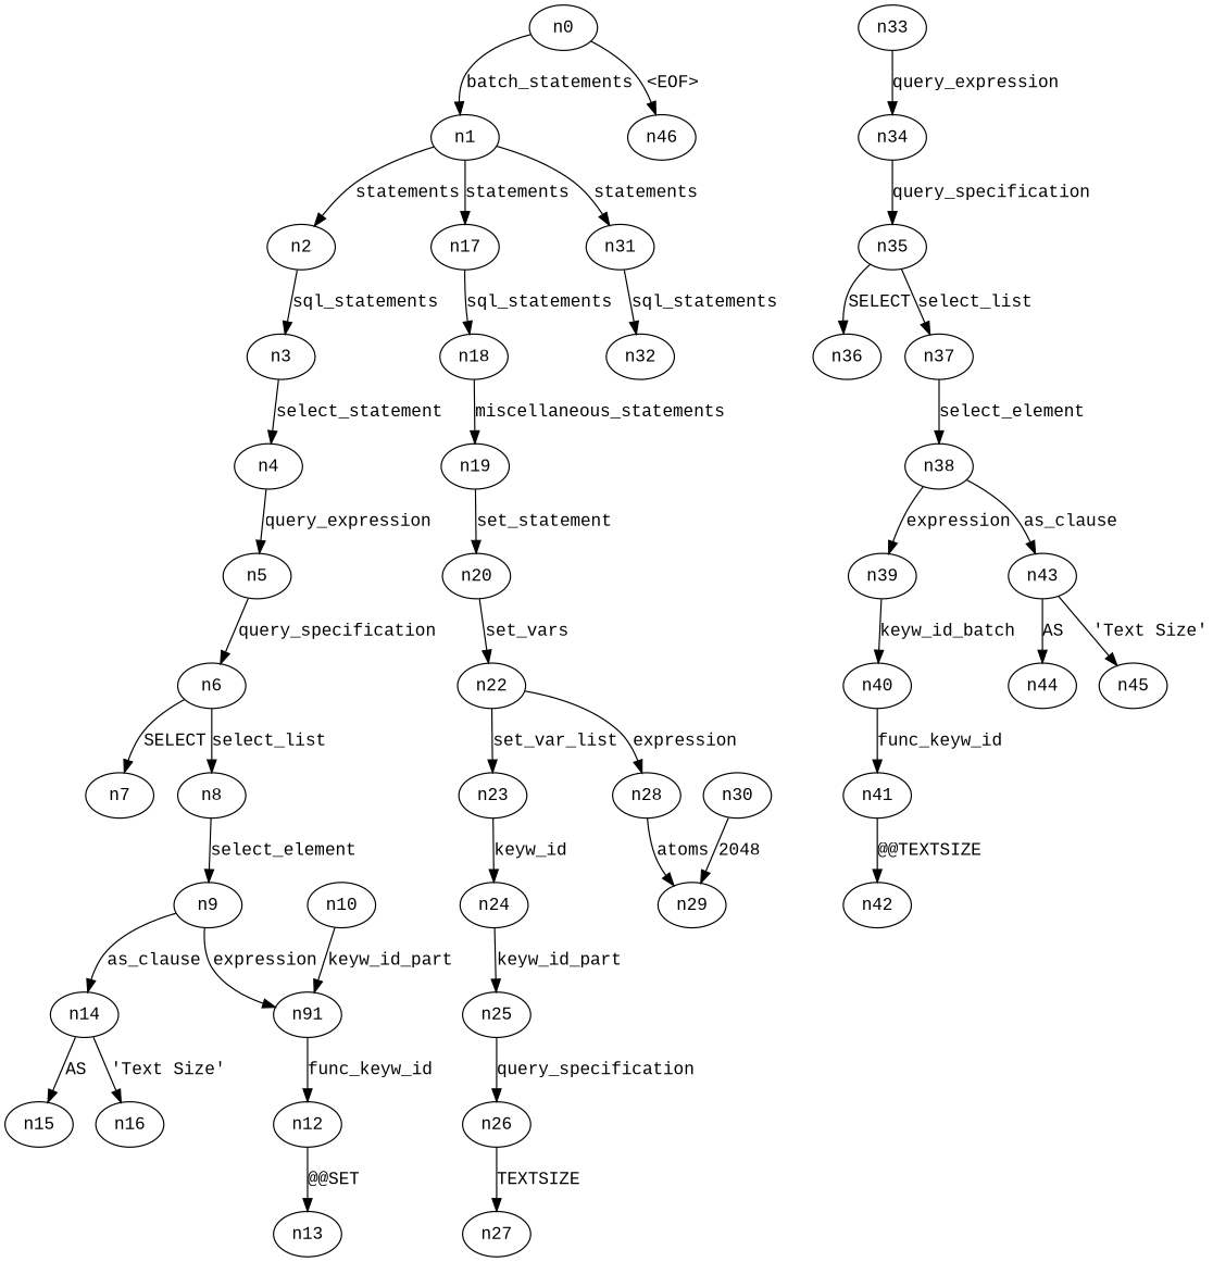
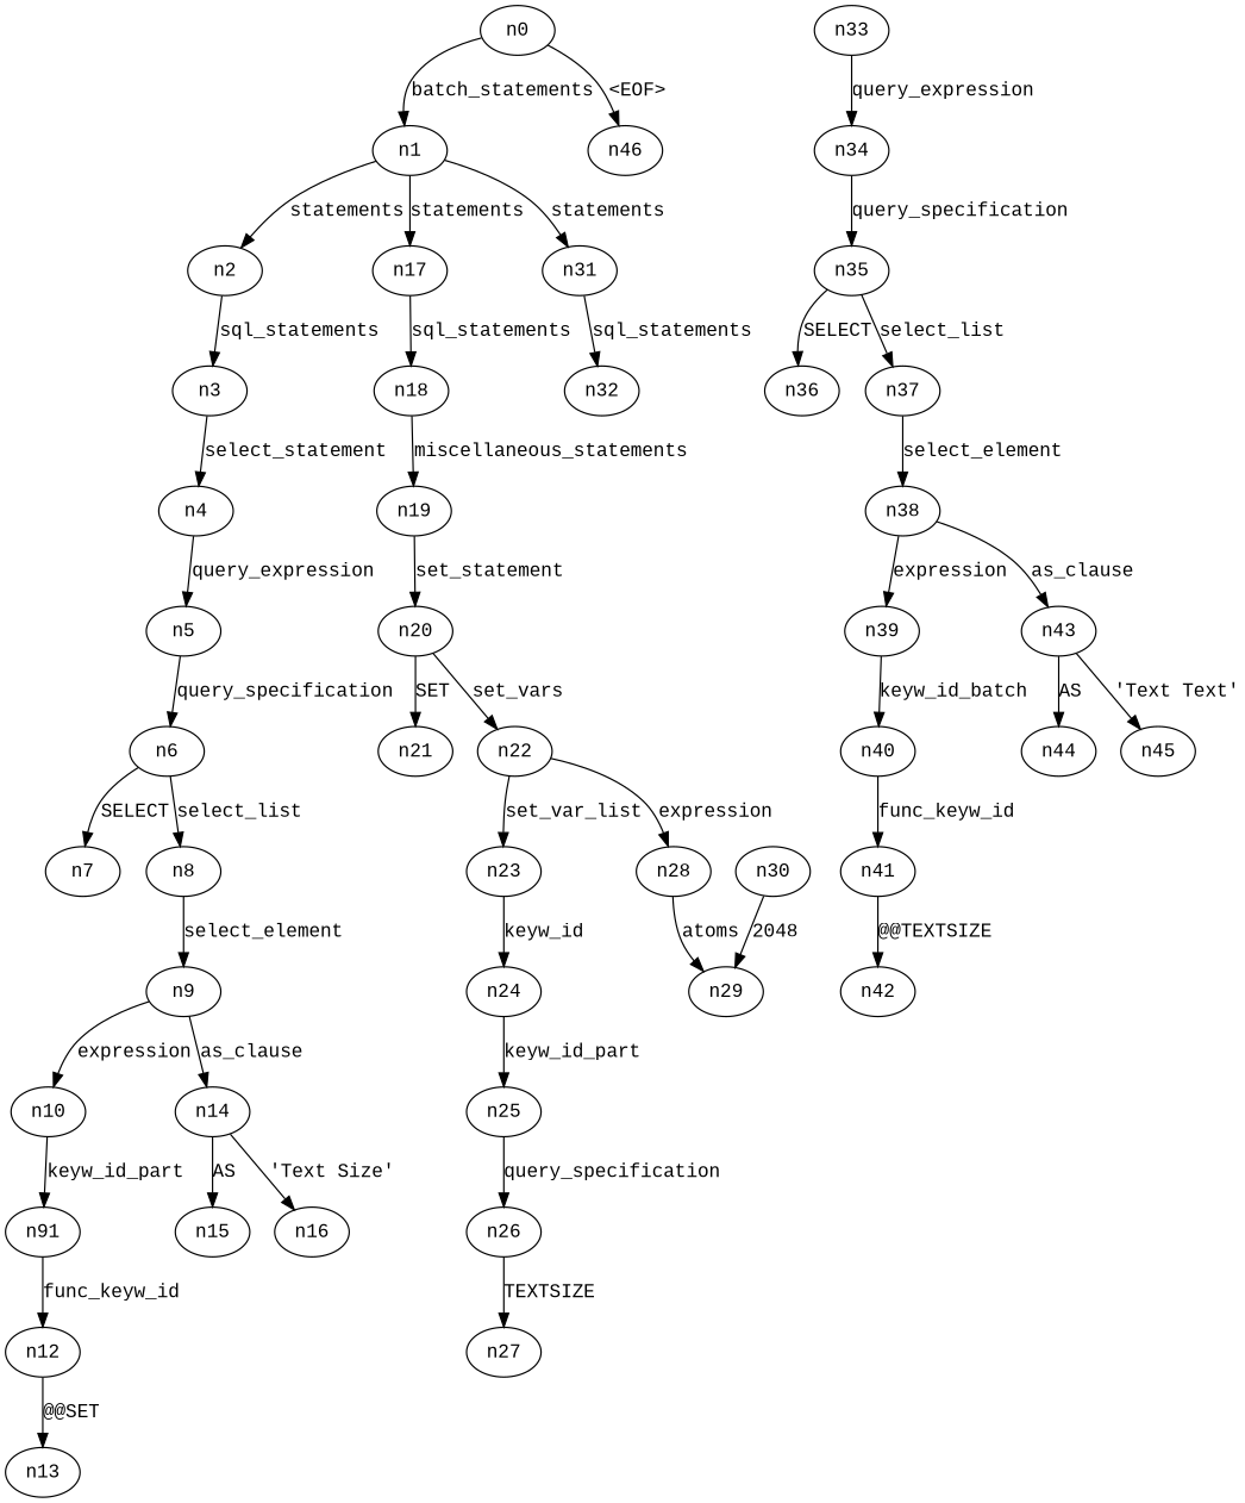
  digraph {
    fontname="Liberation Mono"
    node [fontname="Liberation Mono"]
    edge [fontname="Liberation Mono"]
    n0
    n1
    n46
    n2
    n17
    n31
    n3
    n18
    n32
    n4
    n5
    n6
    n7
    n8
    n9
    n10
    n14
    n11 [label=n91]
    n15
    n16
    n12
    n13
    n19
    n20
+   n21
    n22
    n23
    n28
    n24
    n29
    n25
    n26
    n27
    n30
    n33
    n34
    n35
    n36
    n37
    n38
    n39
    n43
    n40
    n44
    n45
    n41
    n42
    n0 -> n1 [label=batch_statements]
    n0 -> n46 [label="<EOF>"]
    n1 -> n2 [label=statements]
    n1 -> n17 [label=statements]
    n1 -> n31 [label=statements]
    n2 -> n3 [label=sql_statements]
    n17 -> n18 [label=sql_statements]
    n31 -> n32 [label=sql_statements]
    n3 -> n4 [label=select_statement]
    n18 -> n19 [label=miscellaneous_statements]
    n4 -> n5 [label=query_expression]
    n5 -> n6 [label=query_specification]
    n6 -> n7 [label=SELECT]
    n6 -> n8 [label=select_list]
    n8 -> n9 [label=select_element]
-   n9 -> n11 [label=expression]
+   n9 -> n10 [label=expression]
    n9 -> n14 [label=as_clause]
    n10 -> n11 [label=keyw_id_part]
    n14 -> n15 [label=AS]
    n14 -> n16 [label="'Text Size'"]
    n11 -> n12 [label=func_keyw_id]
    n12 -> n13 [label="@@SET"]
    n19 -> n20 [label=set_statement]
+   n20 -> n21 [label=SET]
    n20 -> n22 [label=set_vars]
    n22 -> n23 [label=set_var_list]
    n22 -> n28 [label=expression]
    n23 -> n24 [label=keyw_id]
    n28 -> n29 [label=atoms]
    n24 -> n25 [label=keyw_id_part]
    n25 -> n26 [label=query_specification]
    n26 -> n27 [label=TEXTSIZE]
    n30 -> n29 [label=2048]
    n33 -> n34 [label=query_expression]
    n34 -> n35 [label=query_specification]
    n35 -> n36 [label=SELECT]
    n35 -> n37 [label=select_list]
    n37 -> n38 [label=select_element]
    n38 -> n39 [label=expression]
    n38 -> n43 [label=as_clause]
    n39 -> n40 [label=keyw_id_batch]
    n43 -> n44 [label=AS]
-   n43 -> n45 [label="'Text Size'"]
+   n43 -> n45 [label="'Text Text'"]
    n40 -> n41 [label=func_keyw_id]
    n41 -> n42 [label="@@TEXTSIZE"]
  }
